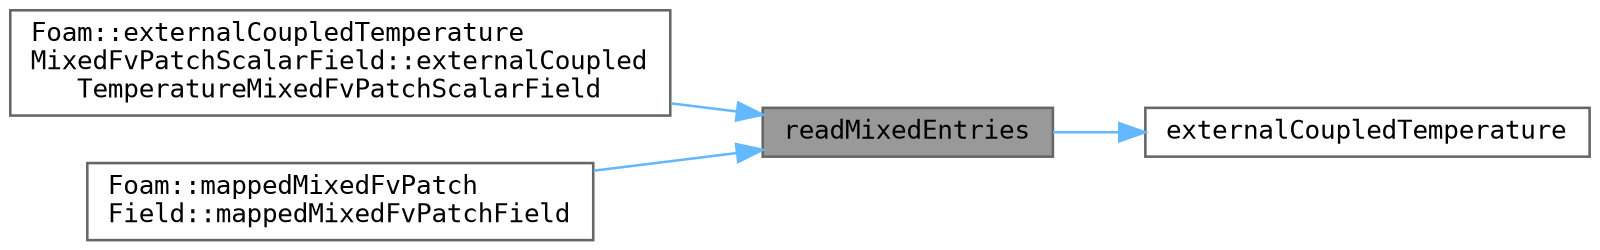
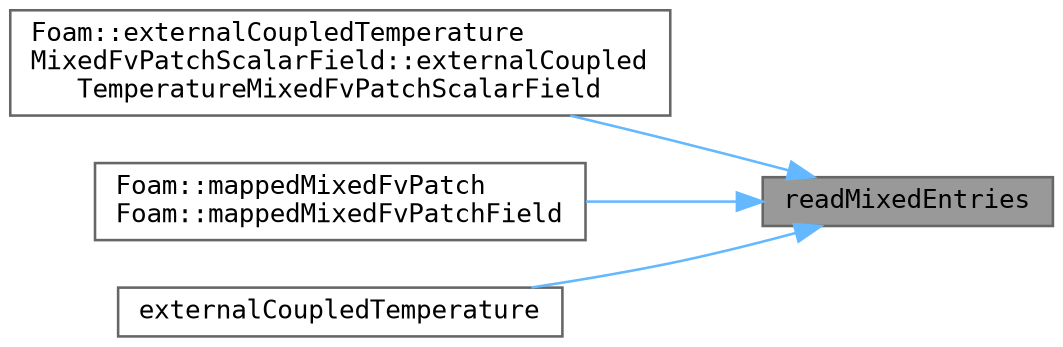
  digraph {
    fontname="DejaVu Sans Mono"
    rankdir=RL
    node [color=grey40 fillcolor=white fontname="DejaVu Sans Mono" fontsize=10 shape=box style=filled]
    edge [color=steelblue1 dir=back fontname="DejaVu Sans Mono" fontsize=10 labelfontname=Helvetica labelfontsize=10 style=solid]
    n1 [color=gray40 fillcolor=grey60 fontcolor=black height=0.2 label=readMixedEntries width=0.4]
    n2 [height=0.2 label="Foam::externalCoupledTemperature\lMixedFvPatchScalarField::externalCoupled\lTemperatureMixedFvPatchScalarField" width=0.4]
-   n3 [height=0.2 label="Foam::mappedMixedFvPatch\lField::mappedMixedFvPatchField" width=0.4]
+   n3 [height=0.2 label="Foam::mappedMixedFvPatch\lFoam::mappedMixedFvPatchField" width=0.4]
    n4 [height=0.2 label=externalCoupledTemperature width=0.4]
    n1 -> n2
    n1 -> n3
-   n4 -> n1
+   n1 -> n4
  }
